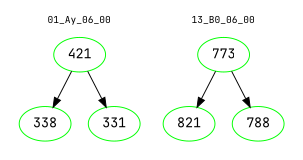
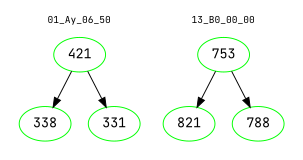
  digraph {
    fontname="JetBrains Mono"
    node [color=green fontname="JetBrains Mono"]
    edge [color=black fontname="JetBrains Mono"]
    n1 [label=421]
    n2 [label=338]
    n3 [label=331]
-   n4 [label=773]
+   n4 [label=753]
    n5 [label=821]
    n6 [label=788]
    subgraph cluster_1 {
      color=white
      fontsize=10
-     label="01_Ay_06_00"
+     label="01_Ay_06_50"
      n1
      n2
      n3
    }
    subgraph cluster_2 {
      color=white
      fontsize=10
-     label="13_B0_06_00"
+     label="13_B0_00_00"
      n4
      n5
      n6
    }
    n1 -> n2
    n1 -> n3
    n4 -> n5
    n4 -> n6
  }
